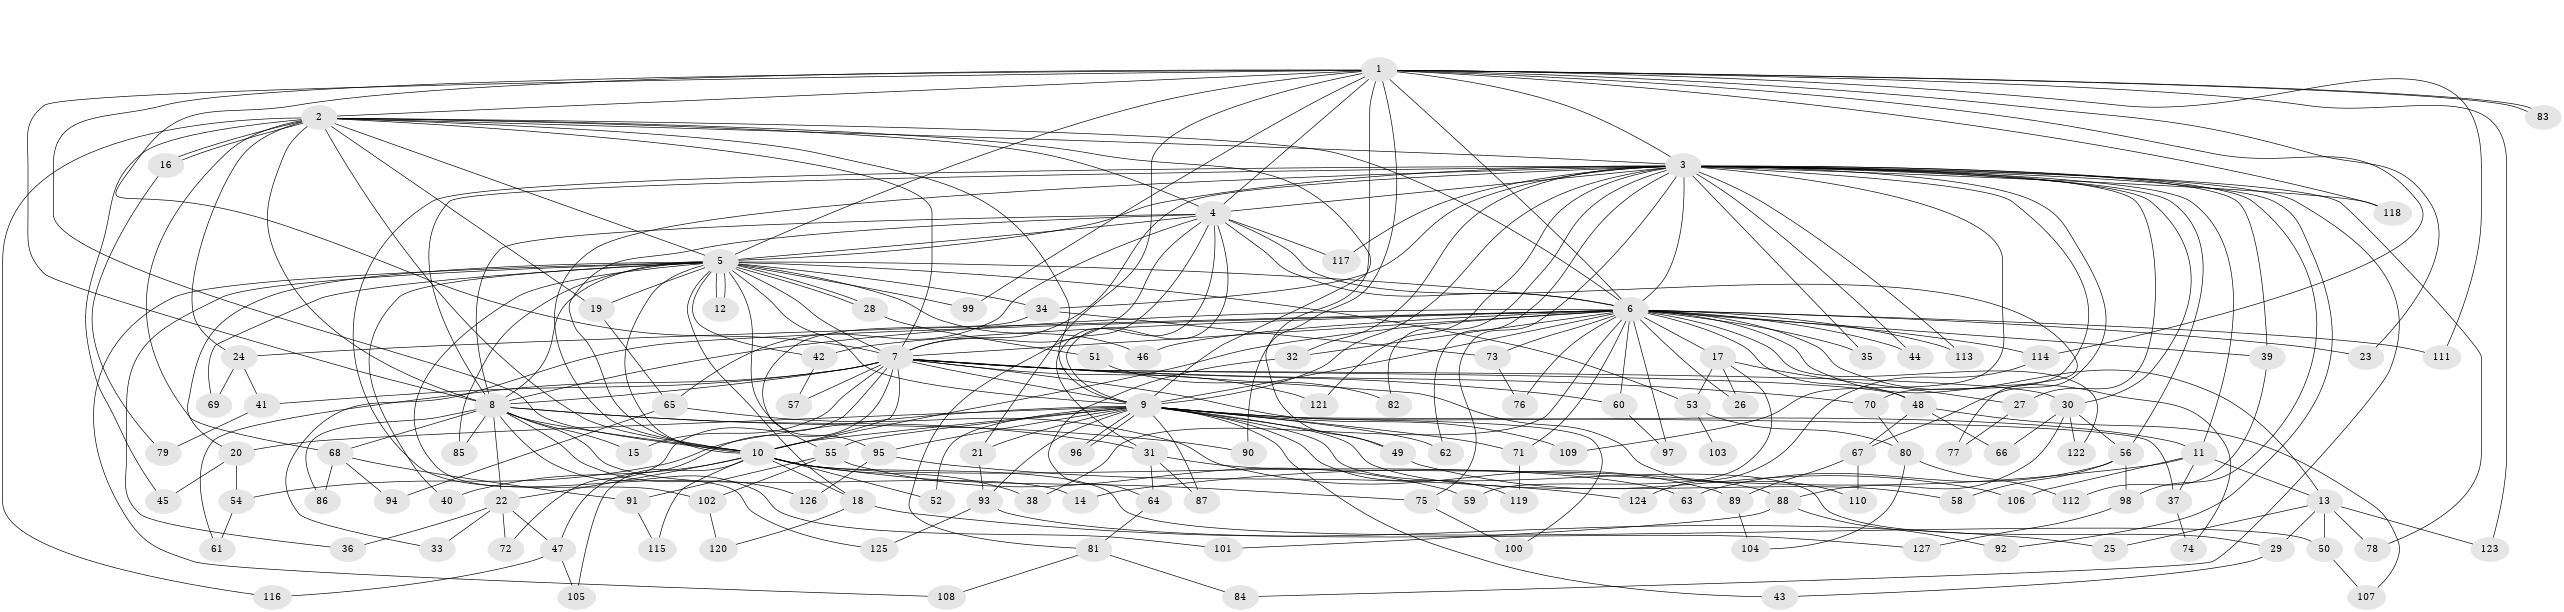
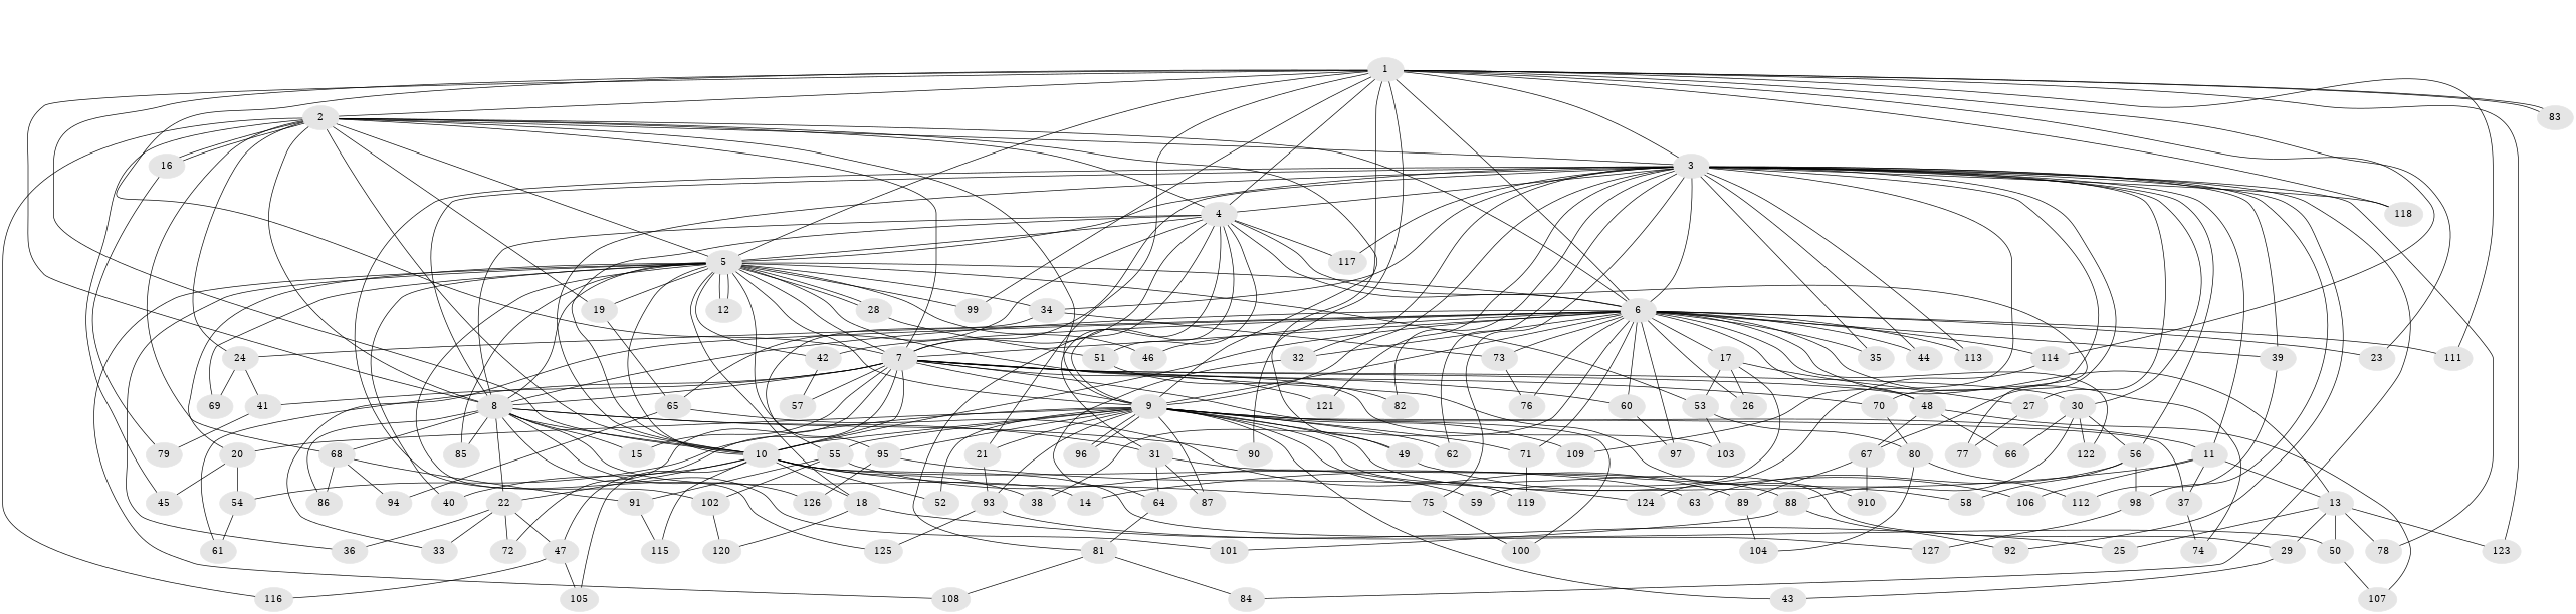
  graph {
    node [color=gray90 style=filled]
    1
    2
    3
    4
    5
    6
    7
    8
    9
    10
    21
    23
    83
    90
    99
    111
    114
    118
    123
    16
    19
    24
    45
    49
    68
    116
    11
    27
    30
    32
    34
    35
    39
    44
    56
    62
    67
    70
    75
    78
    82
    84
    92
    98
    102
    109
    113
    117
    121
    31
    51
    65
    77
    81
    12
    18
    20
    28
    36
    40
    42
    46
    53
    69
    85
    95
    103
    108
    125
    17
    13
    26
    33
    38
    48
    60
    71
    73
    74
    76
    97
    122
    15
    41
    47
    57
    61
    72
    100
-   110
+   110 [label=910]
    14
    22
    86
    101
    126
    29
    37
    43
    52
    54
    55
    58
    87
    93
    96
    119
    50
    63
    105
    115
    124
    79
    106
    91
    94
    66
    88
    64
    112
    89
    80
    127
    120
    59
    25
    107
    104
    1 -- 2
    1 -- 3
    1 -- 4
    1 -- 5
    1 -- 6
    1 -- 7
    1 -- 8
    1 -- 9
    1 -- 10
    1 -- 21
    1 -- 23
    1 -- 83
    1 -- 83
    1 -- 90
    1 -- 99
    1 -- 111
    1 -- 114
    1 -- 118
    1 -- 123
    2 -- 3
    2 -- 4
    2 -- 5
    2 -- 6
    2 -- 7
    2 -- 8
    2 -- 9
    2 -- 10
    2 -- 16
    2 -- 16
    2 -- 19
    2 -- 24
    2 -- 45
    2 -- 49
    2 -- 68
    2 -- 116
    3 -- 4
    3 -- 5
    3 -- 6
    3 -- 7
    3 -- 8
    3 -- 9
    3 -- 10
    3 -- 118
    3 -- 11
    3 -- 27
    3 -- 30
    3 -- 32
    3 -- 34
    3 -- 35
    3 -- 39
    3 -- 44
    3 -- 56
    3 -- 62
    3 -- 67
    3 -- 70
    3 -- 75
    3 -- 78
    3 -- 82
    3 -- 84
    3 -- 92
    3 -- 98
    3 -- 102
    3 -- 109
    3 -- 113
    3 -- 117
    3 -- 121
    4 -- 5
    4 -- 6
    4 -- 7
    4 -- 8
    4 -- 9
    4 -- 10
    4 -- 117
    4 -- 31
+   4 -- 51
    4 -- 65
    4 -- 77
    4 -- 81
    5 -- 6
    5 -- 7
    5 -- 8
    5 -- 9
    5 -- 10
    5 -- 99
    5 -- 19
    5 -- 34
    5 -- 12
    5 -- 12
    5 -- 18
    5 -- 20
    5 -- 28
    5 -- 28
    5 -- 36
    5 -- 40
    5 -- 42
    5 -- 46
    5 -- 53
    5 -- 69
    5 -- 85
    5 -- 95
+   5 -- 103
    5 -- 108
    5 -- 125
    6 -- 7
    6 -- 8
    6 -- 9
    6 -- 10
    6 -- 23
    6 -- 111
    6 -- 114
    6 -- 24
    6 -- 32
    6 -- 35
    6 -- 39
    6 -- 44
    6 -- 113
    6 -- 42
    6 -- 46
    6 -- 17
    6 -- 13
    6 -- 26
    6 -- 33
    6 -- 38
    6 -- 48
    6 -- 60
    6 -- 71
    6 -- 73
    6 -- 74
    6 -- 76
    6 -- 97
    6 -- 122
    7 -- 8
    7 -- 9
    7 -- 10
    7 -- 30
    7 -- 70
    7 -- 121
    7 -- 48
    7 -- 60
    7 -- 15
    7 -- 41
    7 -- 47
    7 -- 57
    7 -- 61
    7 -- 72
    7 -- 100
    7 -- 110
    8 -- 10
    8 -- 90
    8 -- 68
    8 -- 31
    8 -- 85
    8 -- 15
    8 -- 14
    8 -- 22
    8 -- 86
    8 -- 101
    8 -- 126
    9 -- 10
    9 -- 21
    9 -- 49
    9 -- 11
    9 -- 62
    9 -- 109
    9 -- 20
    9 -- 95
    9 -- 71
    9 -- 29
    9 -- 37
    9 -- 43
    9 -- 52
    9 -- 54
    9 -- 55
    9 -- 58
    9 -- 87
    9 -- 93
    9 -- 96
    9 -- 96
    9 -- 119
    10 -- 75
    10 -- 18
    10 -- 40
    10 -- 38
    10 -- 22
    10 -- 52
    10 -- 50
    10 -- 63
    10 -- 105
    10 -- 115
    21 -- 93
    114 -- 124
    16 -- 79
    19 -- 65
    24 -- 69
    24 -- 41
    49 -- 106
    68 -- 86
    68 -- 91
    68 -- 94
    11 -- 13
    11 -- 14
    11 -- 37
    11 -- 106
    27 -- 77
    30 -- 56
    30 -- 122
    30 -- 66
    30 -- 88
    32 -- 64
    34 -- 73
    34 -- 55
    39 -- 112
    56 -- 98
    56 -- 58
    56 -- 63
    67 -- 110
    67 -- 89
    70 -- 80
    75 -- 100
    98 -- 127
    102 -- 120
    31 -- 87
    31 -- 88
    31 -- 64
    51 -- 82
    65 -- 94
    65 -- 89
    81 -- 84
    81 -- 108
    18 -- 120
    18 -- 25
    20 -- 45
    20 -- 54
    28 -- 51
    42 -- 57
    53 -- 103
    53 -- 80
    95 -- 126
    95 -- 124
    17 -- 27
    17 -- 53
    17 -- 26
    17 -- 59
    13 -- 123
    13 -- 78
    13 -- 29
    13 -- 50
    13 -- 25
    48 -- 67
    48 -- 66
    48 -- 107
    60 -- 97
    71 -- 119
    73 -- 76
    41 -- 79
    47 -- 116
    47 -- 105
    22 -- 36
    22 -- 33
    22 -- 47
    22 -- 72
    29 -- 43
    37 -- 74
    54 -- 61
    55 -- 102
    55 -- 91
    55 -- 59
    93 -- 125
    93 -- 127
    50 -- 107
    91 -- 115
    88 -- 92
    88 -- 101
    64 -- 81
    89 -- 104
    80 -- 112
    80 -- 104
  }
